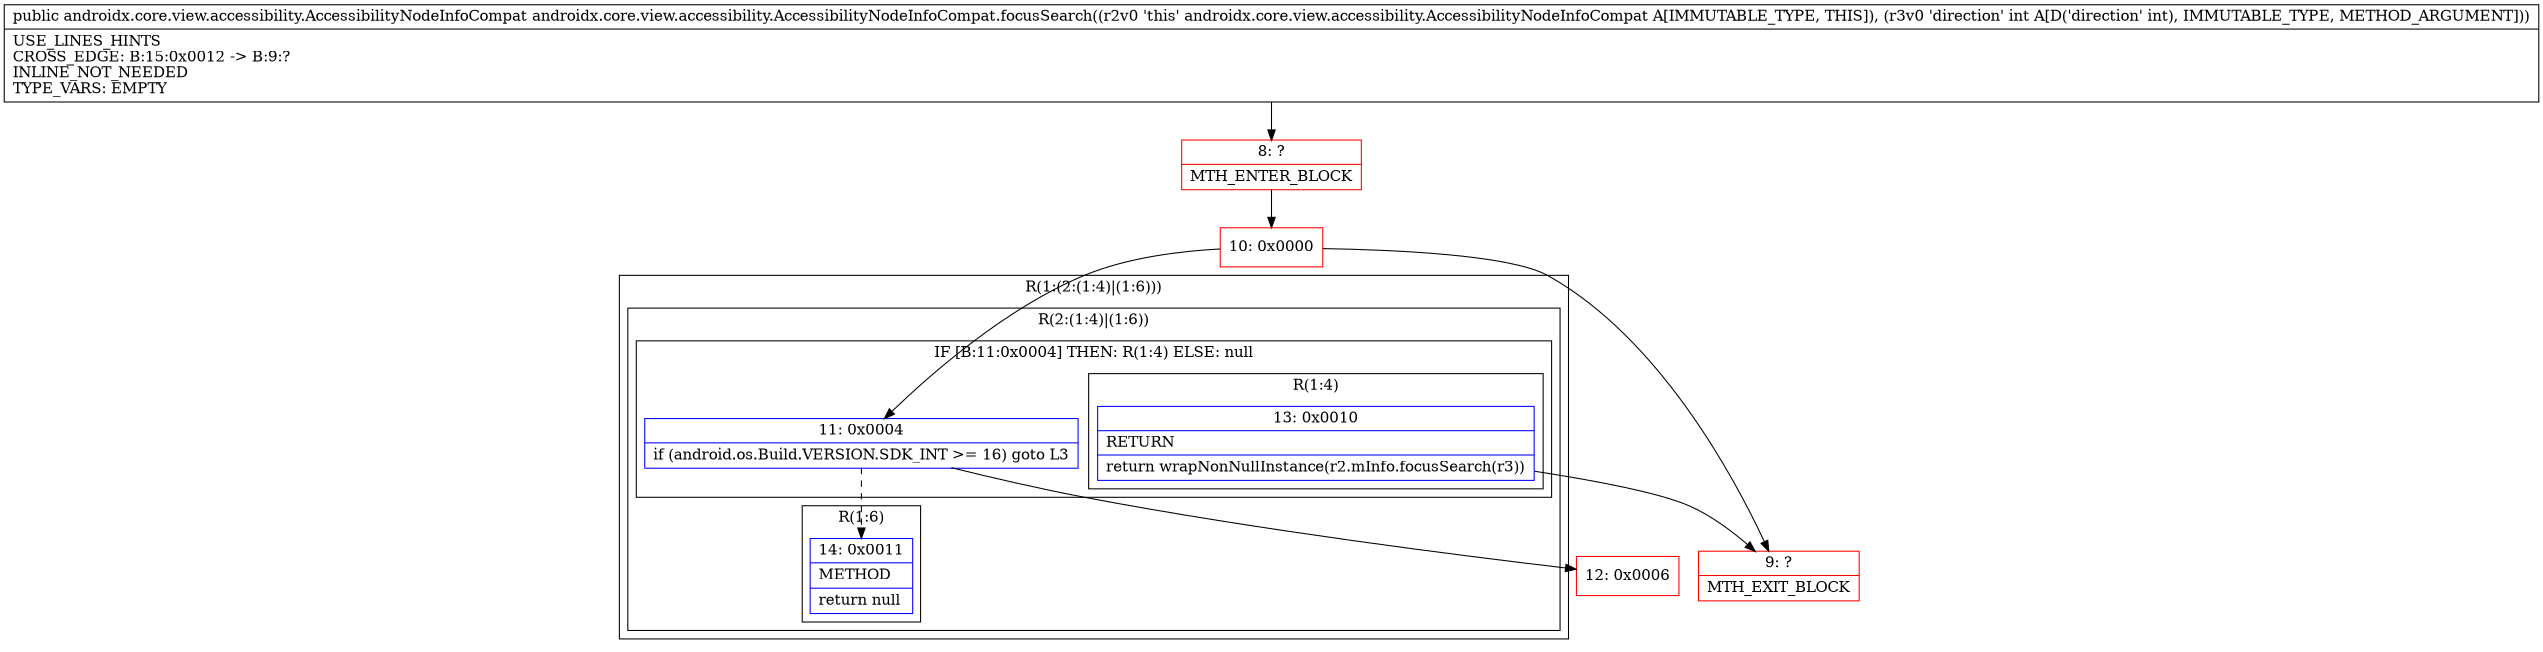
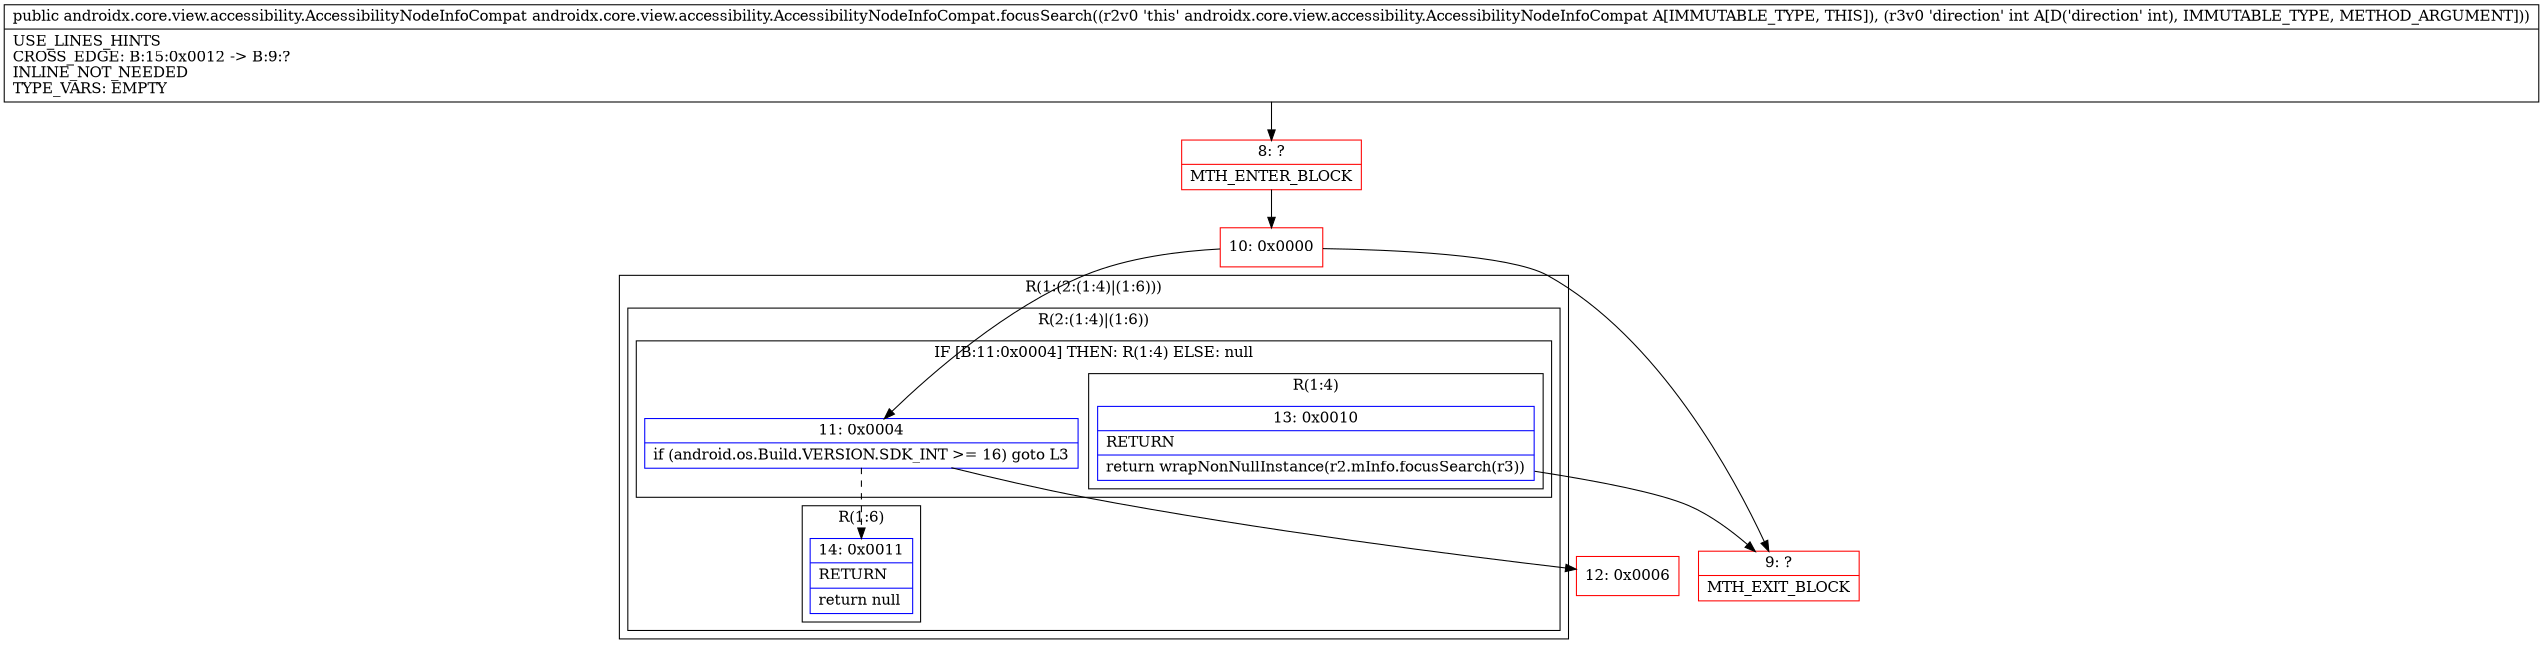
  digraph {
    node [color=red shape=record]
    n1 [color=blue label="{13\:\ 0x0010|RETURN\l|return wrapNonNullInstance(r2.mInfo.focusSearch(r3))\l}"]
    n2 [color=blue label="{11\:\ 0x0004|if (android.os.Build.VERSION.SDK_INT \>= 16) goto L3\l}"]
-   n3 [color=blue label="{14\:\ 0x0011|METHOD\l|return null\l}"]
+   n3 [color=blue label="{14\:\ 0x0011|RETURN\l|return null\l}"]
    n4 [label="{9\:\ ?|MTH_EXIT_BLOCK\l}"]
    n5 [label="{12\:\ 0x0006}"]
    n6 [label="{8\:\ ?|MTH_ENTER_BLOCK\l}"]
    n7 [label="{10\:\ 0x0000}"]
    n8 [label="{public androidx.core.view.accessibility.AccessibilityNodeInfoCompat androidx.core.view.accessibility.AccessibilityNodeInfoCompat.focusSearch((r2v0 'this' androidx.core.view.accessibility.AccessibilityNodeInfoCompat A[IMMUTABLE_TYPE, THIS]), (r3v0 'direction' int A[D('direction' int), IMMUTABLE_TYPE, METHOD_ARGUMENT]))  | USE_LINES_HINTS\lCROSS_EDGE: B:15:0x0012 \-\> B:9:?\lINLINE_NOT_NEEDED\lTYPE_VARS: EMPTY\l}" color=""]
    subgraph cluster_1 {
      label="R(1:(2:(1:4)|(1:6)))"
      subgraph cluster_2 {
        label="R(2:(1:4)|(1:6))"
        subgraph cluster_3 {
          label="IF [B:11:0x0004] THEN: R(1:4) ELSE: null"
          n2
          subgraph cluster_4 {
            label="R(1:4)"
            n1
          }
        }
        subgraph cluster_5 {
          label="R(1:6)"
          n3
        }
      }
    }
    n1 -> n4
    n2 -> n3 [style=dashed]
    n2 -> n5
    n6 -> n7
    n7 -> n2
    n7 -> n4
    n8 -> n6
  }
